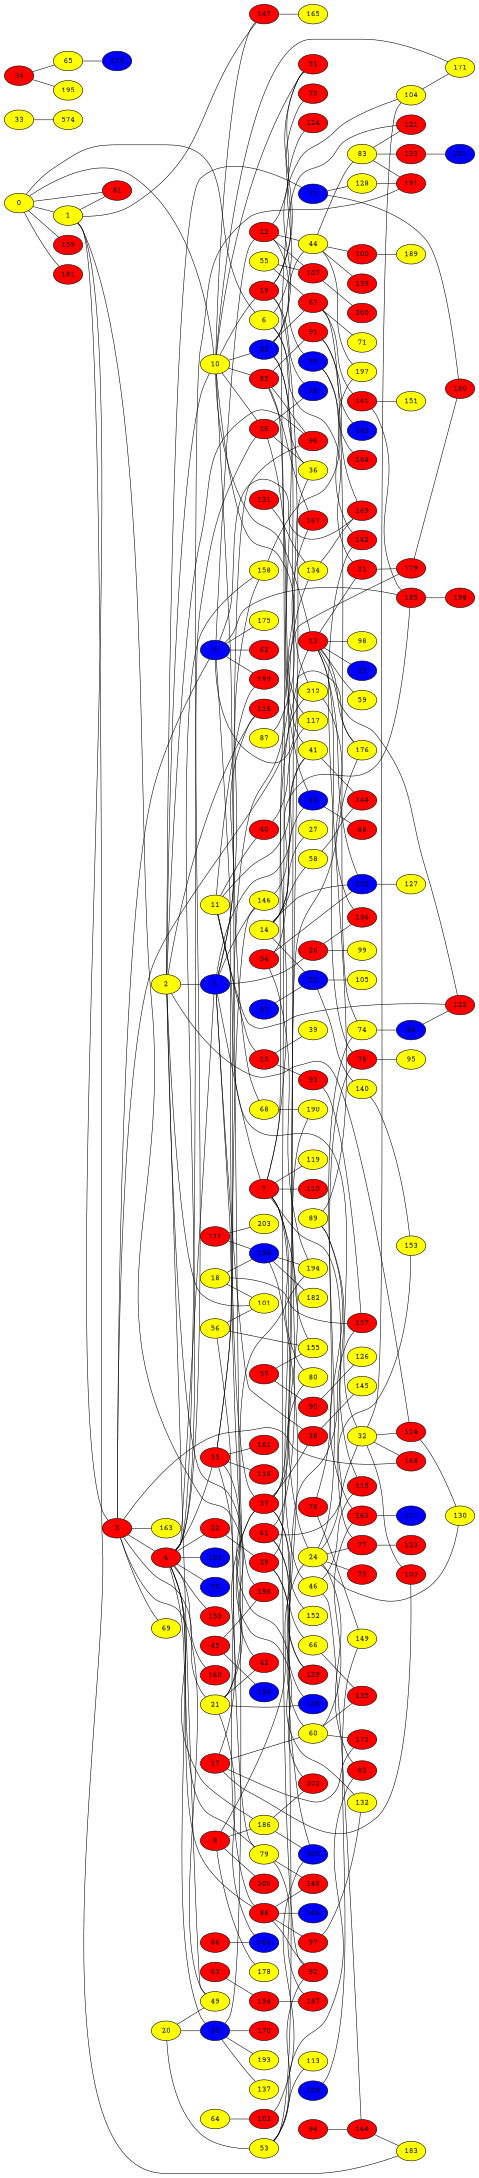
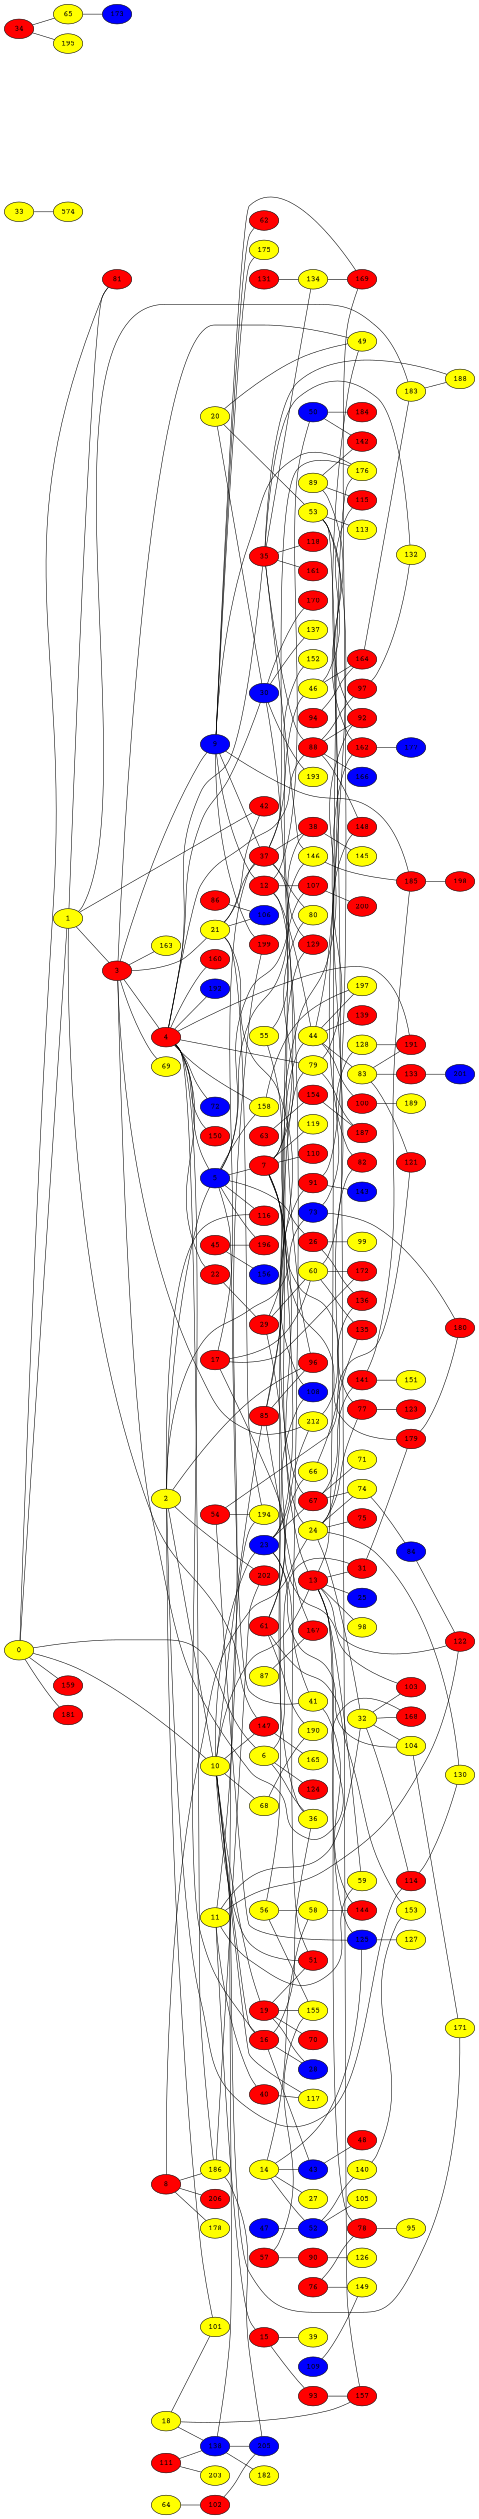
  graph {
    fontname="Courier Prime"
    rankdir=LR
    node [fillcolor=red fontname="Courier Prime" style=filled]
    edge [fontname="Courier Prime"]
    0 [fillcolor=yellow]
    1 [fillcolor=yellow]
    6 [fillcolor=yellow]
    10 [fillcolor=yellow]
    81
    159
    181
    3
    42
    147
    183 [fillcolor=yellow]
    31
    36 [fillcolor=yellow]
    124
    16
    13
    19
    23 [fillcolor=blue]
    51
    68 [fillcolor=yellow]
    85
    117 [fillcolor=yellow]
    171 [fillcolor=yellow]
    49 [fillcolor=yellow]
    4
    9 [fillcolor=blue]
    21 [fillcolor=yellow]
    69 [fillcolor=yellow]
    n29 [fillcolor=yellow label=212]
    163 [fillcolor=yellow]
    168
    165 [fillcolor=yellow]
+   188 [fillcolor=yellow]
    2 [fillcolor=yellow]
    5 [fillcolor=blue]
    73 [fillcolor=blue]
    96
    101 [fillcolor=yellow]
    114
    116
    202
    158 [fillcolor=yellow]
    7
    26
    38
    41 [fillcolor=yellow]
    146 [fillcolor=yellow]
    196
    128 [fillcolor=yellow]
    180
    130 [fillcolor=yellow]
    22
    30 [fillcolor=blue]
    35
    72 [fillcolor=blue]
    79 [fillcolor=yellow]
    88
    150
    160
    186 [fillcolor=yellow]
    191
    192 [fillcolor=blue]
    12
    37
    62
    169
    175 [fillcolor=yellow]
    176 [fillcolor=yellow]
    185
    199
    106 [fillcolor=blue]
    108 [fillcolor=blue]
    194 [fillcolor=yellow]
    136
    43 [fillcolor=blue]
    28 [fillcolor=blue]
    29
    137 [fillcolor=yellow]
    170
    193 [fillcolor=yellow]
    118
    132 [fillcolor=yellow]
    134 [fillcolor=yellow]
    161
    148
    187
    92
    97
    166 [fillcolor=blue]
    197 [fillcolor=yellow]
    205 [fillcolor=blue]
    24 [fillcolor=yellow]
    46 [fillcolor=yellow]
    77
    80 [fillcolor=yellow]
    110
    119 [fillcolor=yellow]
    179
    99 [fillcolor=yellow]
    145 [fillcolor=yellow]
    144
    59 [fillcolor=yellow]
    122
    25 [fillcolor=blue]
    78
    98 [fillcolor=yellow]
    125 [fillcolor=blue]
    32 [fillcolor=yellow]
    74 [fillcolor=yellow]
    75
    82
    115
    164
    123
    8
    178 [fillcolor=yellow]
    206
    44 [fillcolor=yellow]
    50 [fillcolor=blue]
    107
    129
    152 [fillcolor=yellow]
    198
    70
    155 [fillcolor=yellow]
    67
    104 [fillcolor=yellow]
    190 [fillcolor=yellow]
    91
    167
    11 [fillcolor=yellow]
    15
    40
    39 [fillcolor=yellow]
    93
    103
    95 [fillcolor=yellow]
    83 [fillcolor=yellow]
    100
    139
    142
    184
    200
    127 [fillcolor=yellow]
    14 [fillcolor=yellow]
    27 [fillcolor=yellow]
    52 [fillcolor=blue]
    58 [fillcolor=yellow]
    48
    105 [fillcolor=yellow]
    140 [fillcolor=yellow]
    157
    17
    60 [fillcolor=yellow]
    172
    135
    162
    18 [fillcolor=yellow]
    138 [fillcolor=blue]
    182 [fillcolor=yellow]
    20 [fillcolor=yellow]
    53 [fillcolor=yellow]
    113 [fillcolor=yellow]
    71 [fillcolor=yellow]
    141
    84 [fillcolor=blue]
    33 [fillcolor=yellow]
    n168 [fillcolor=yellow label=574]
    65 [fillcolor=yellow]
    34
    195 [fillcolor=yellow]
    173 [fillcolor=blue]
    121
    133
    189 [fillcolor=yellow]
    45
    156 [fillcolor=blue]
    47 [fillcolor=blue]
    153 [fillcolor=yellow]
    54
    55 [fillcolor=yellow]
    56 [fillcolor=yellow]
    57
    90
    126 [fillcolor=yellow]
    177 [fillcolor=blue]
    61
    66 [fillcolor=yellow]
    63
    154
    64 [fillcolor=yellow]
    102
    151 [fillcolor=yellow]
    76
    149 [fillcolor=yellow]
    201 [fillcolor=blue]
    143 [fillcolor=blue]
    86
    87 [fillcolor=yellow]
    89 [fillcolor=yellow]
    94
    109 [fillcolor=blue]
    111
    203 [fillcolor=yellow]
    131
    0 -- 1
    0 -- 6
    0 -- 10
    0 -- 81
    0 -- 159
    0 -- 181
    1 -- 81
    1 -- 3
    1 -- 42
    1 -- 147
    1 -- 183
    6 -- 31
    6 -- 36
    6 -- 124
    10 -- 147
    10 -- 16
    10 -- 13
    10 -- 19
    10 -- 23
    10 -- 51
    10 -- 68
    10 -- 85
    10 -- 117
    10 -- 171
    3 -- 49
    3 -- 4
    3 -- 9
    3 -- 21
    3 -- 69
    3 -- n29
    3 -- 163
    3 -- 168
    147 -- 165
+   183 -- 188
    31 -- 179
    16 -- 36
    16 -- 43
    16 -- 28
    13 -- 31
    13 -- 176
    13 -- 59
    13 -- 122
    13 -- 25
    13 -- 78
    13 -- 98
    13 -- 125
    19 -- 51
    19 -- 28
    19 -- 70
    19 -- 155
    23 -- n29
    23 -- 41
    23 -- 44
    23 -- 67
    23 -- 104
    68 -- 190
    85 -- 96
    85 -- 92
    85 -- 91
    85 -- 167
    4 -- 16
    4 -- 5
    4 -- 158
    4 -- 22
    4 -- 30
    4 -- 35
    4 -- 72
    4 -- 79
    4 -- 88
    4 -- 150
    4 -- 160
    4 -- 186
    4 -- 191
    4 -- 192
    9 -- 12
    9 -- 37
    9 -- 62
    9 -- 169
    9 -- 175
    9 -- 176
    9 -- 185
    9 -- 199
    21 -- 42
    21 -- 37
    21 -- 106
    21 -- 108
    21 -- 194
    n29 -- 136
    2 -- 10
-   2 -- 49
+   44 -- 49
    2 -- 5
    2 -- 73
    2 -- 96
    2 -- 101
    2 -- 114
    2 -- 116
    2 -- 202
    5 -- 116
    5 -- 158
    5 -- 7
    5 -- 26
    5 -- 38
    5 -- 41
    5 -- 146
    5 -- 196
    73 -- 128
    73 -- 180
    114 -- 130
    158 -- 197
    7 -- 13
    7 -- 24
    7 -- 46
    7 -- 77
    7 -- 80
    7 -- 110
    7 -- 119
    7 -- 179
    26 -- 136
    26 -- 99
    38 -- 145
    41 -- 144
    146 -- 185
    128 -- 191
    22 -- 29
    30 -- 96
    30 -- 137
    30 -- 170
    30 -- 193
+   35 -- 188
    35 -- 146
    35 -- 88
    35 -- 118
    35 -- 132
    35 -- 134
    35 -- 161
    79 -- 148
    79 -- 187
    88 -- 148
    88 -- 92
    88 -- 97
    88 -- 166
    186 -- 202
    186 -- 205
    12 -- 51
    12 -- 44
    12 -- 50
    12 -- 107
    37 -- 38
    37 -- 176
    37 -- 80
    37 -- 129
    37 -- 152
    185 -- 198
    43 -- 48
    29 -- 36
    29 -- 129
    29 -- 60
    134 -- 169
    97 -- 132
    24 -- 130
    24 -- 77
    24 -- 32
    24 -- 74
    24 -- 75
    24 -- 82
    46 -- 115
    46 -- 164
    77 -- 123
    179 -- 180
    78 -- 95
    125 -- 127
    32 -- 168
    32 -- 114
    32 -- 104
    32 -- 103
    74 -- 84
    164 -- 183
    8 -- 186
    8 -- 24
    8 -- 178
    8 -- 206
    44 -- 197
    44 -- 83
    44 -- 100
    44 -- 139
    50 -- 142
    50 -- 184
    107 -- 200
    67 -- 74
    67 -- 71
    67 -- 141
    104 -- 171
    91 -- 169
    91 -- 143
    11 -- 199
-   11 -- 41
+   11 -- 59
    11 -- 122
    11 -- 32
    11 -- 15
    11 -- 40
    15 -- 39
    15 -- 93
    40 -- 117
    93 -- 157
    83 -- 191
    83 -- 121
    83 -- 133
    100 -- 189
    14 -- 43
    14 -- 125
    14 -- 27
    14 -- 52
    14 -- 58
    52 -- 105
    52 -- 140
    58 -- 144
    140 -- 153
    17 -- 37
    17 -- 103
    17 -- 60
    17 -- 172
    60 -- 172
    60 -- 135
    60 -- 162
    162 -- 177
    18 -- 101
    18 -- 157
    18 -- 138
    138 -- 194
    138 -- 205
    138 -- 182
    20 -- 49
    20 -- 30
    20 -- 53
    53 -- 92
    53 -- 82
    53 -- 157
    53 -- 113
    141 -- 185
    141 -- 151
    84 -- 122
    33 -- n168
    65 -- 173
    34 -- 65
    34 -- 195
    133 -- 201
    45 -- 196
    45 -- 156
    47 -- 52
    54 -- 194
    54 -- 125
    54 -- 121
    55 -- 107
    55 -- 67
-   56 -- 101
+   56 -- 58
    56 -- 79
    56 -- 155
    57 -- 155
    57 -- 90
    90 -- 126
    61 -- 108
    61 -- 190
    61 -- 153
    61 -- 66
    66 -- 135
    63 -- 154
    154 -- 187
    64 -- 102
    102 -- 205
    76 -- 78
    76 -- 149
    86 -- 106
    87 -- 167
    89 -- 115
    89 -- 142
    89 -- 162
    94 -- 164
    109 -- 149
    111 -- 138
    111 -- 203
    131 -- 134
  }
